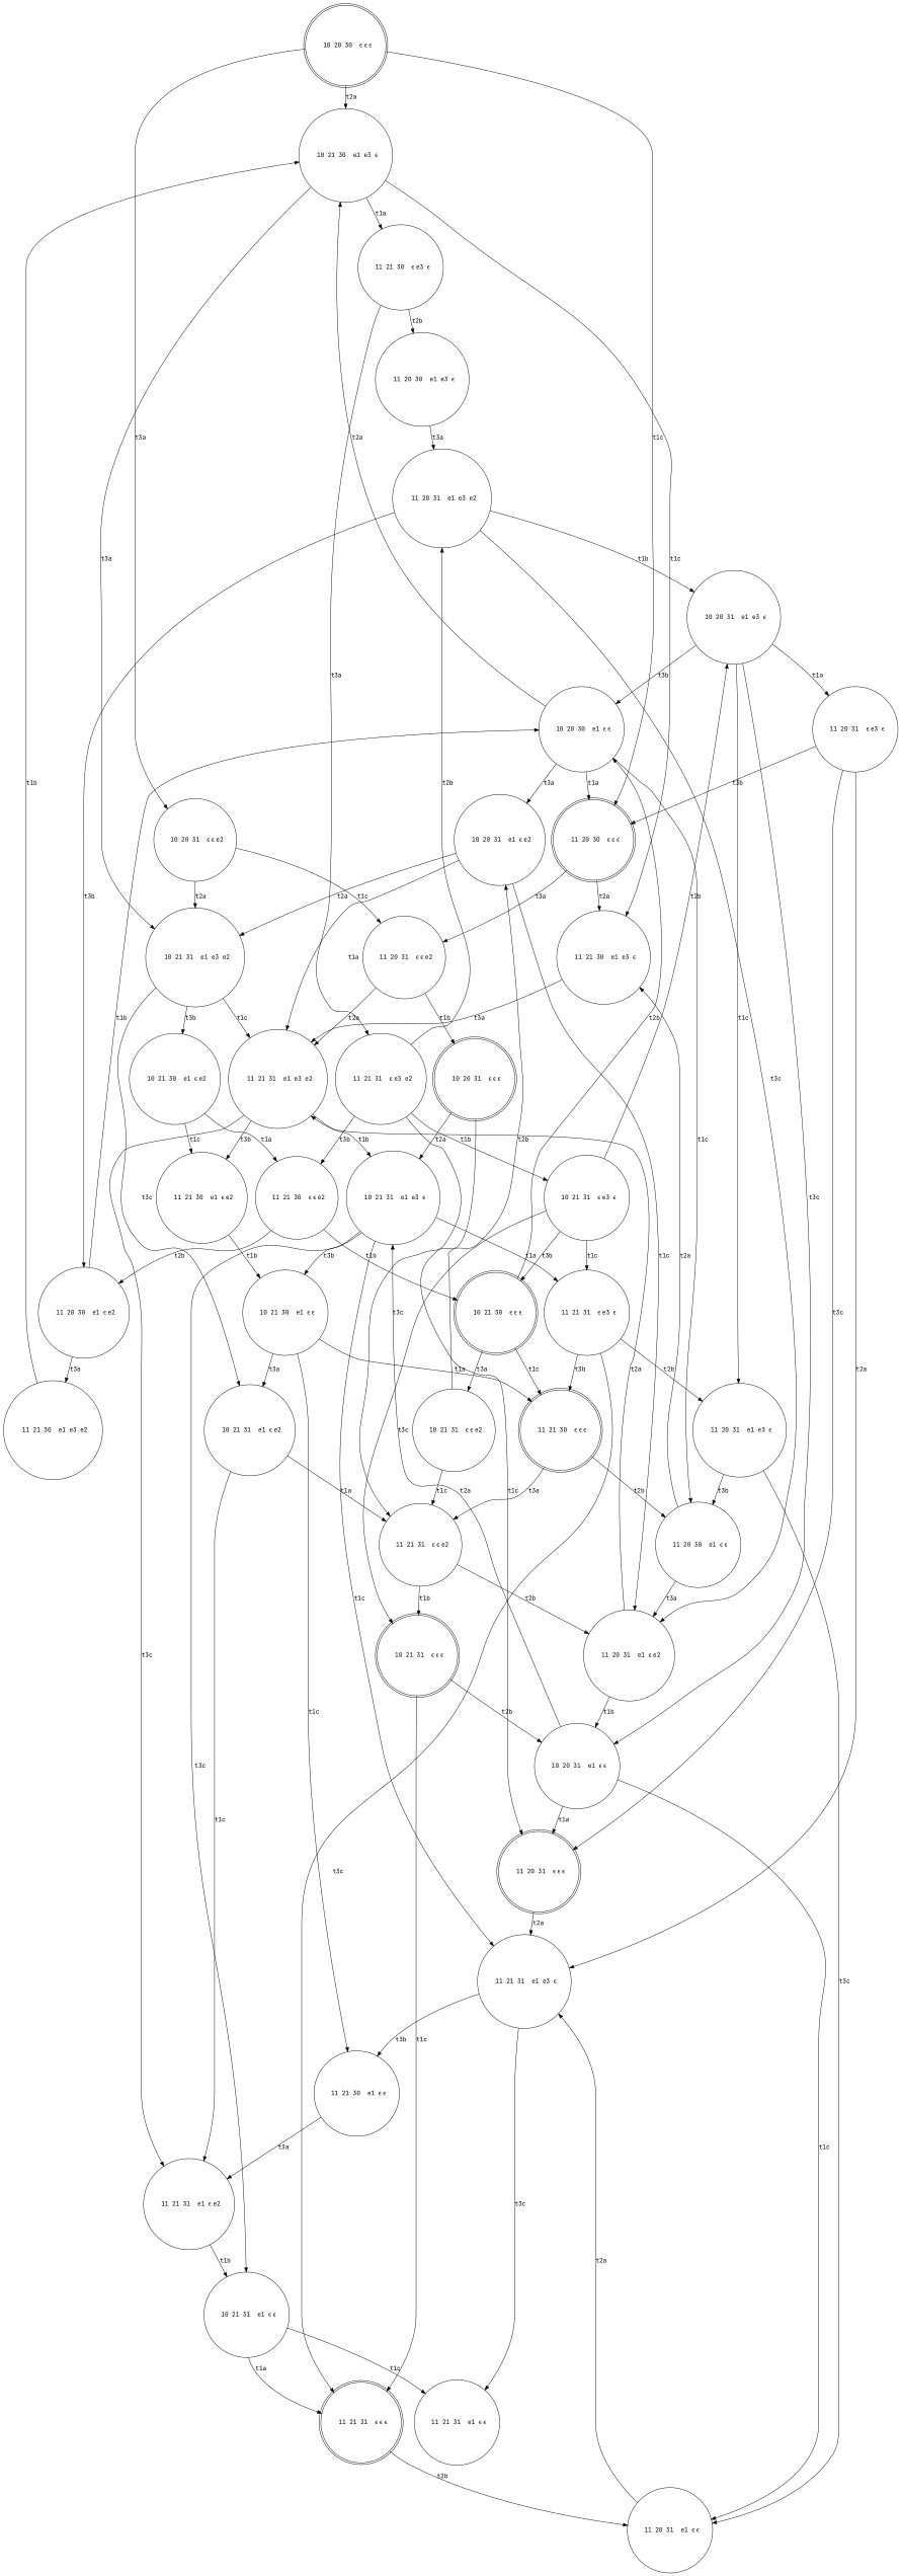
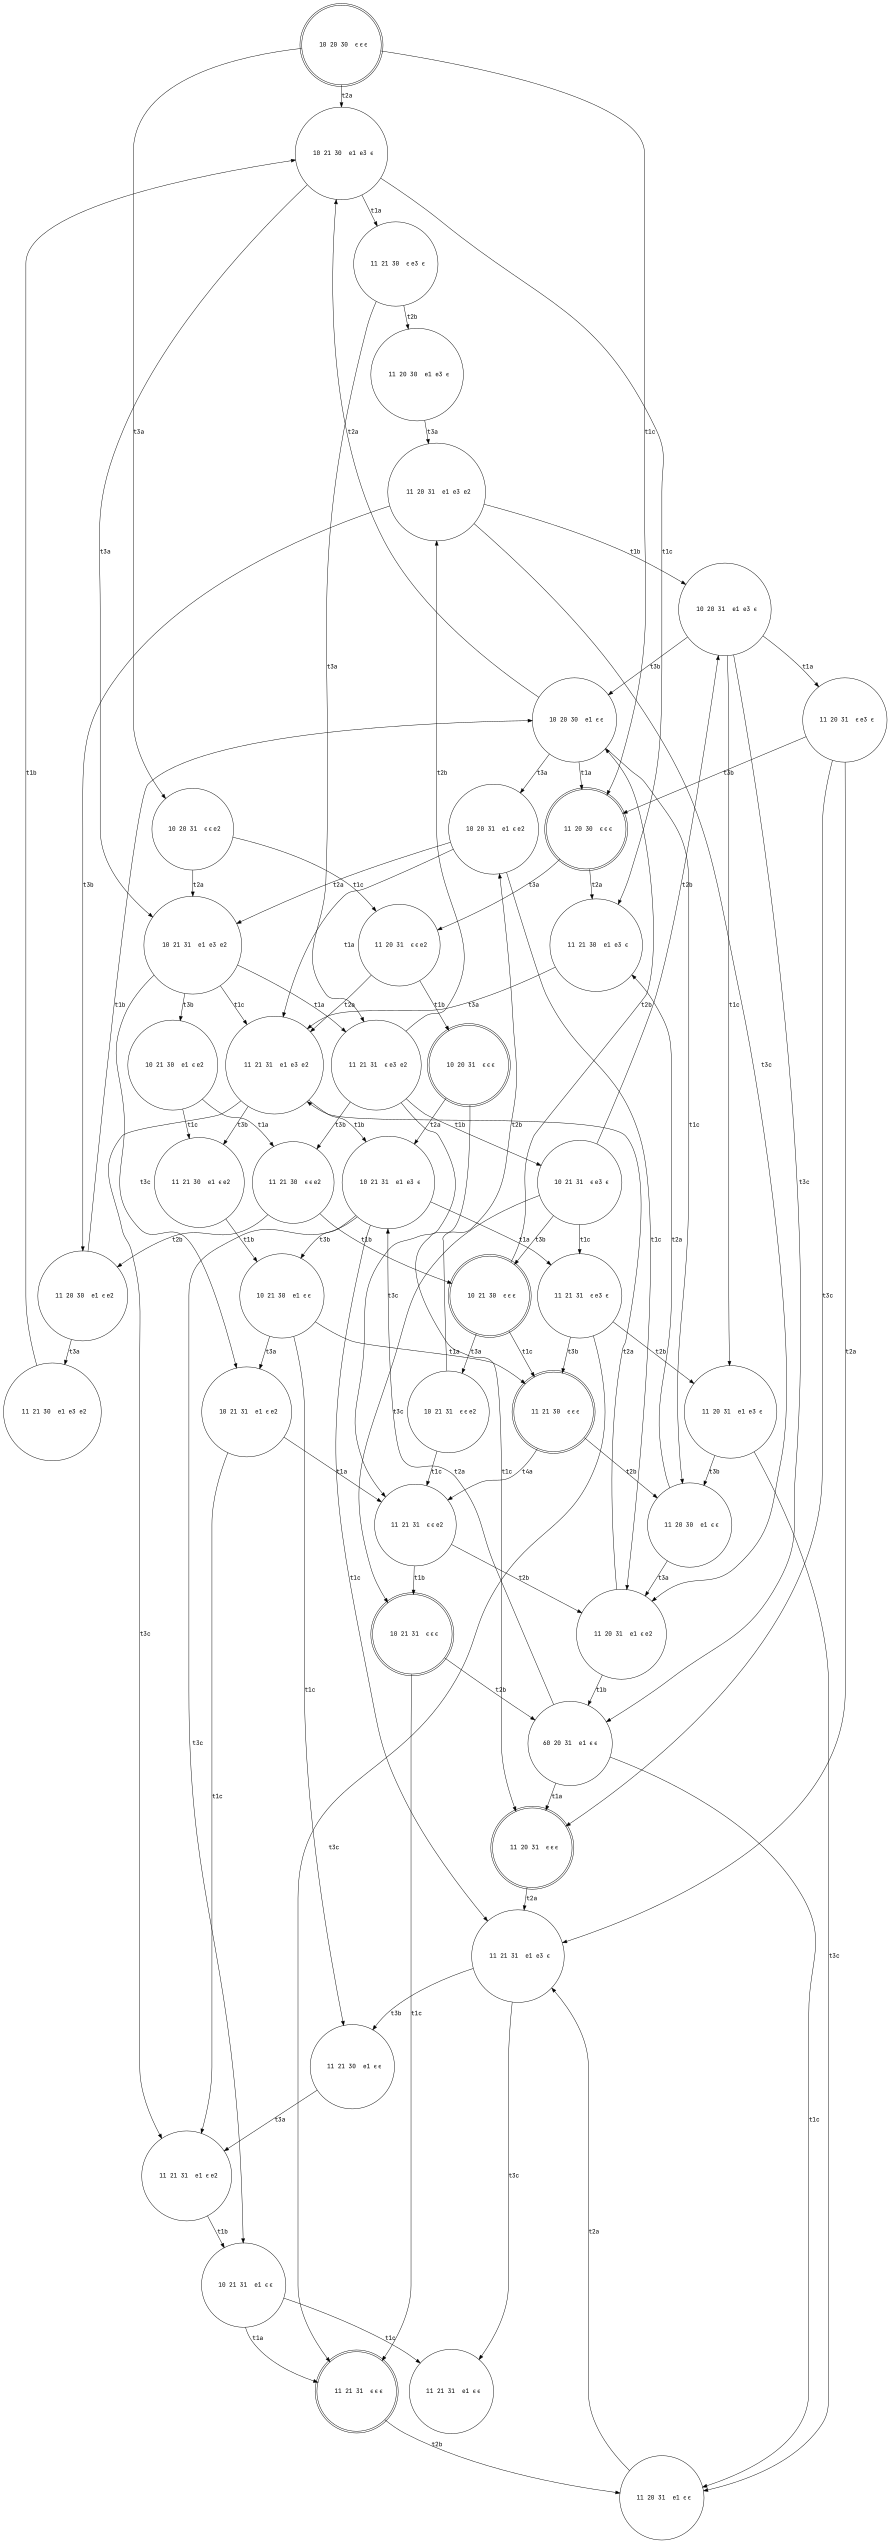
  digraph {
    fontname="JetBrains Mono"
    node [fontname="JetBrains Mono" shape=circle]
    edge [fontname="JetBrains Mono"]
    " 10 20 30  ϵ ϵ ϵ" [shape=doublecircle]
    " 11 20 30  ϵ ϵ ϵ" [shape=doublecircle]
    " 10 21 30  e1 e3 ϵ"
    " 10 20 31  ϵ ϵ e2"
    " 11 21 30  e1 e3 ϵ"
    " 11 20 31  ϵ ϵ e2"
    " 11 21 30  ϵ e3 ϵ"
    " 10 21 31  e1 e3 e2"
    " 11 21 31  e1 e3 e2"
    " 10 20 31  ϵ ϵ ϵ" [shape=doublecircle]
    " 10 21 31  e1 e3 ϵ"
    " 11 21 31  e1 ϵ e2"
    " 11 21 30  e1 ϵ e2"
    " 11 21 31  ϵ e3 ϵ"
    " 11 21 31  e1 e3 ϵ"
    " 10 21 31  e1 ϵ ϵ"
    " 10 21 30  e1 ϵ ϵ"
    " 11 20 31  e1 e3 ϵ"
    " 11 21 31  ϵ ϵ ϵ" [shape=doublecircle]
    " 11 21 30  ϵ ϵ ϵ" [shape=doublecircle]
    " 11 21 30  e1 ϵ ϵ"
    " 11 21 31  e1 ϵ ϵ"
    " 10 21 31  e1 ϵ e2"
    " 11 20 30  e1 ϵ ϵ"
    " 11 20 31  e1 ϵ ϵ"
    " 11 21 31  ϵ ϵ e2"
    " 11 20 31  e1 ϵ e2"
-   " 10 20 31  e1 ϵ ϵ"
+   " 10 20 31  e1 ϵ ϵ" [label="60 20 31  e1 ϵ ϵ"]
    " 11 20 31  ϵ ϵ ϵ" [shape=doublecircle]
    " 10 21 31  ϵ ϵ ϵ" [shape=doublecircle]
    " 11 20 30  e1 e3 ϵ"
    " 11 21 31  ϵ e3 e2"
    " 10 21 30  e1 ϵ e2"
    " 11 20 31  e1 e3 e2"
    " 10 21 31  ϵ e3 ϵ"
    " 11 21 30  ϵ ϵ e2"
    " 10 20 31  e1 e3 ϵ"
    " 11 20 30  e1 ϵ e2"
    " 11 20 31  ϵ e3 ϵ"
    " 10 20 30  e1 ϵ ϵ"
    " 11 21 30  e1 e3 e2"
    " 10 20 31  e1 ϵ e2"
    " 10 21 30  ϵ ϵ ϵ" [shape=doublecircle]
    " 10 21 31  ϵ ϵ e2"
    " 10 20 30  ϵ ϵ ϵ" -> " 11 20 30  ϵ ϵ ϵ" [label=t1c]
    " 10 20 30  ϵ ϵ ϵ" -> " 10 21 30  e1 e3 ϵ" [label=t2a]
    " 10 20 30  ϵ ϵ ϵ" -> " 10 20 31  ϵ ϵ e2" [label=t3a]
    " 11 20 30  ϵ ϵ ϵ" -> " 11 21 30  e1 e3 ϵ" [label=t2a]
    " 11 20 30  ϵ ϵ ϵ" -> " 11 20 31  ϵ ϵ e2" [label=t3a]
    " 10 21 30  e1 e3 ϵ" -> " 11 21 30  e1 e3 ϵ" [label=t1c]
    " 10 21 30  e1 e3 ϵ" -> " 11 21 30  ϵ e3 ϵ" [label=t1a]
    " 10 21 30  e1 e3 ϵ" -> " 10 21 31  e1 e3 e2" [label=t3a]
    " 10 20 31  ϵ ϵ e2" -> " 11 20 31  ϵ ϵ e2" [label=t1c]
    " 10 20 31  ϵ ϵ e2" -> " 10 21 31  e1 e3 e2" [label=t2a]
    " 11 21 30  e1 e3 ϵ" -> " 11 21 31  e1 e3 e2" [label=t3a]
    " 11 20 31  ϵ ϵ e2" -> " 11 21 31  e1 e3 e2" [label=t2a]
    " 11 20 31  ϵ ϵ e2" -> " 10 20 31  ϵ ϵ ϵ" [label=t1b]
    " 11 21 30  ϵ e3 ϵ" -> " 11 20 30  e1 e3 ϵ" [label=t2b]
    " 11 21 30  ϵ e3 ϵ" -> " 11 21 31  ϵ e3 e2" [label=t3a]
    " 10 21 31  e1 e3 e2" -> " 11 21 31  e1 e3 e2" [label=t1c]
    " 10 21 31  e1 e3 e2" -> " 10 21 31  e1 ϵ e2" [label=t3c]
+   " 10 21 31  e1 e3 e2" -> " 11 21 31  ϵ e3 e2" [label=t1a]
    " 10 21 31  e1 e3 e2" -> " 10 21 30  e1 ϵ e2" [label=t3b]
    " 11 21 31  e1 e3 e2" -> " 10 21 31  e1 e3 ϵ" [label=t1b]
    " 11 21 31  e1 e3 e2" -> " 11 21 31  e1 ϵ e2" [label=t3c]
    " 11 21 31  e1 e3 e2" -> " 11 21 30  e1 ϵ e2" [label=t3b]
    " 10 20 31  ϵ ϵ ϵ" -> " 10 21 31  e1 e3 ϵ" [label=t2a]
    " 10 20 31  ϵ ϵ ϵ" -> " 11 20 31  ϵ ϵ ϵ" [label=t1c]
    " 10 21 31  e1 e3 ϵ" -> " 11 21 31  ϵ e3 ϵ" [label=t1a]
    " 10 21 31  e1 e3 ϵ" -> " 11 21 31  e1 e3 ϵ" [label=t1c]
    " 10 21 31  e1 e3 ϵ" -> " 10 21 31  e1 ϵ ϵ" [label=t3c]
    " 10 21 31  e1 e3 ϵ" -> " 10 21 30  e1 ϵ ϵ" [label=t3b]
    " 11 21 31  e1 ϵ e2" -> " 10 21 31  e1 ϵ ϵ" [label=t1b]
    " 11 21 30  e1 ϵ e2" -> " 10 21 30  e1 ϵ ϵ" [label=t1b]
    " 11 21 31  ϵ e3 ϵ" -> " 11 20 31  e1 e3 ϵ" [label=t2b]
    " 11 21 31  ϵ e3 ϵ" -> " 11 21 31  ϵ ϵ ϵ" [label=t3c]
    " 11 21 31  ϵ e3 ϵ" -> " 11 21 30  ϵ ϵ ϵ" [label=t3b]
    " 11 21 31  e1 e3 ϵ" -> " 11 21 30  e1 ϵ ϵ" [label=t3b]
    " 11 21 31  e1 e3 ϵ" -> " 11 21 31  e1 ϵ ϵ" [label=t3c]
    " 10 21 31  e1 ϵ ϵ" -> " 11 21 31  ϵ ϵ ϵ" [label=t1a]
    " 10 21 31  e1 ϵ ϵ" -> " 11 21 31  e1 ϵ ϵ" [label=t1c]
    " 10 21 30  e1 ϵ ϵ" -> " 11 21 30  ϵ ϵ ϵ" [label=t1a]
    " 10 21 30  e1 ϵ ϵ" -> " 11 21 30  e1 ϵ ϵ" [label=t1c]
    " 10 21 30  e1 ϵ ϵ" -> " 10 21 31  e1 ϵ e2" [label=t3a]
    " 11 20 31  e1 e3 ϵ" -> " 11 20 30  e1 ϵ ϵ" [label=t3b]
    " 11 20 31  e1 e3 ϵ" -> " 11 20 31  e1 ϵ ϵ" [label=t3c]
    " 11 21 31  ϵ ϵ ϵ" -> " 11 20 31  e1 ϵ ϵ" [label=t2b]
    " 11 21 30  ϵ ϵ ϵ" -> " 11 20 30  e1 ϵ ϵ" [label=t2b]
-   " 11 21 30  ϵ ϵ ϵ" -> " 11 21 31  ϵ ϵ e2" [label=t3a]
+   " 11 21 30  ϵ ϵ ϵ" -> " 11 21 31  ϵ ϵ e2" [label=t4a]
    " 11 21 30  e1 ϵ ϵ" -> " 11 21 31  e1 ϵ e2" [label=t3a]
    " 10 21 31  e1 ϵ e2" -> " 11 21 31  e1 ϵ e2" [label=t1c]
    " 10 21 31  e1 ϵ e2" -> " 11 21 31  ϵ ϵ e2" [label=t1a]
    " 11 20 30  e1 ϵ ϵ" -> " 11 21 30  e1 e3 ϵ" [label=t2a]
    " 11 20 30  e1 ϵ ϵ" -> " 11 20 31  e1 ϵ e2" [label=t3a]
    " 11 20 31  e1 ϵ ϵ" -> " 11 21 31  e1 e3 ϵ" [label=t2a]
    " 11 21 31  ϵ ϵ e2" -> " 11 20 31  e1 ϵ e2" [label=t2b]
    " 11 21 31  ϵ ϵ e2" -> " 10 21 31  ϵ ϵ ϵ" [label=t1b]
    " 11 20 31  e1 ϵ e2" -> " 11 21 31  e1 e3 e2" [label=t2a]
    " 11 20 31  e1 ϵ e2" -> " 10 20 31  e1 ϵ ϵ" [label=t1b]
    " 10 20 31  e1 ϵ ϵ" -> " 10 21 31  e1 e3 ϵ" [label=t2a]
    " 10 20 31  e1 ϵ ϵ" -> " 11 20 31  e1 ϵ ϵ" [label=t1c]
    " 10 20 31  e1 ϵ ϵ" -> " 11 20 31  ϵ ϵ ϵ" [label=t1a]
    " 11 20 31  ϵ ϵ ϵ" -> " 11 21 31  e1 e3 ϵ" [label=t2a]
    " 10 21 31  ϵ ϵ ϵ" -> " 11 21 31  ϵ ϵ ϵ" [label=t1c]
    " 10 21 31  ϵ ϵ ϵ" -> " 10 20 31  e1 ϵ ϵ" [label=t2b]
    " 11 20 30  e1 e3 ϵ" -> " 11 20 31  e1 e3 e2" [label=t3a]
    " 11 21 31  ϵ e3 e2" -> " 11 21 31  ϵ ϵ e2" [label=t3c]
    " 11 21 31  ϵ e3 e2" -> " 11 20 31  e1 e3 e2" [label=t2b]
    " 11 21 31  ϵ e3 e2" -> " 10 21 31  ϵ e3 ϵ" [label=t1b]
    " 11 21 31  ϵ e3 e2" -> " 11 21 30  ϵ ϵ e2" [label=t3b]
    " 10 21 30  e1 ϵ e2" -> " 11 21 30  e1 ϵ e2" [label=t1c]
    " 10 21 30  e1 ϵ e2" -> " 11 21 30  ϵ ϵ e2" [label=t1a]
    " 11 20 31  e1 e3 e2" -> " 11 20 31  e1 ϵ e2" [label=t3c]
    " 11 20 31  e1 e3 e2" -> " 10 20 31  e1 e3 ϵ" [label=t1b]
    " 11 20 31  e1 e3 e2" -> " 11 20 30  e1 ϵ e2" [label=t3b]
    " 10 21 31  ϵ e3 ϵ" -> " 11 21 31  ϵ e3 ϵ" [label=t1c]
    " 10 21 31  ϵ e3 ϵ" -> " 10 21 31  ϵ ϵ ϵ" [label=t3c]
    " 10 21 31  ϵ e3 ϵ" -> " 10 20 31  e1 e3 ϵ" [label=t2b]
    " 10 21 31  ϵ e3 ϵ" -> " 10 21 30  ϵ ϵ ϵ" [label=t3b]
    " 11 21 30  ϵ ϵ e2" -> " 11 20 30  e1 ϵ e2" [label=t2b]
    " 11 21 30  ϵ ϵ e2" -> " 10 21 30  ϵ ϵ ϵ" [label=t1b]
    " 10 20 31  e1 e3 ϵ" -> " 11 20 31  e1 e3 ϵ" [label=t1c]
    " 10 20 31  e1 e3 ϵ" -> " 10 20 31  e1 ϵ ϵ" [label=t3c]
    " 10 20 31  e1 e3 ϵ" -> " 11 20 31  ϵ e3 ϵ" [label=t1a]
    " 10 20 31  e1 e3 ϵ" -> " 10 20 30  e1 ϵ ϵ" [label=t3b]
    " 11 20 30  e1 ϵ e2" -> " 10 20 30  e1 ϵ ϵ" [label=t1b]
    " 11 20 30  e1 ϵ e2" -> " 11 21 30  e1 e3 e2" [label=t3a]
    " 11 20 31  ϵ e3 ϵ" -> " 11 20 30  ϵ ϵ ϵ" [label=t3b]
    " 11 20 31  ϵ e3 ϵ" -> " 11 21 31  e1 e3 ϵ" [label=t2a]
    " 11 20 31  ϵ e3 ϵ" -> " 11 20 31  ϵ ϵ ϵ" [label=t3c]
    " 10 20 30  e1 ϵ ϵ" -> " 11 20 30  ϵ ϵ ϵ" [label=t1a]
    " 10 20 30  e1 ϵ ϵ" -> " 10 21 30  e1 e3 ϵ" [label=t2a]
    " 10 20 30  e1 ϵ ϵ" -> " 11 20 30  e1 ϵ ϵ" [label=t1c]
    " 10 20 30  e1 ϵ ϵ" -> " 10 20 31  e1 ϵ e2" [label=t3a]
    " 11 21 30  e1 e3 e2" -> " 10 21 30  e1 e3 ϵ" [label=t1b]
    " 10 20 31  e1 ϵ e2" -> " 10 21 31  e1 e3 e2" [label=t2a]
    " 10 20 31  e1 ϵ e2" -> " 11 21 31  e1 e3 e2" [label=t1a]
    " 10 20 31  e1 ϵ e2" -> " 11 20 31  e1 ϵ e2" [label=t1c]
    " 10 21 30  ϵ ϵ ϵ" -> " 11 21 30  ϵ ϵ ϵ" [label=t1c]
    " 10 21 30  ϵ ϵ ϵ" -> " 10 20 30  e1 ϵ ϵ" [label=t2b]
    " 10 21 30  ϵ ϵ ϵ" -> " 10 21 31  ϵ ϵ e2" [label=t3a]
    " 10 21 31  ϵ ϵ e2" -> " 11 21 31  ϵ ϵ e2" [label=t1c]
    " 10 21 31  ϵ ϵ e2" -> " 10 20 31  e1 ϵ e2" [label=t2b]
  }
